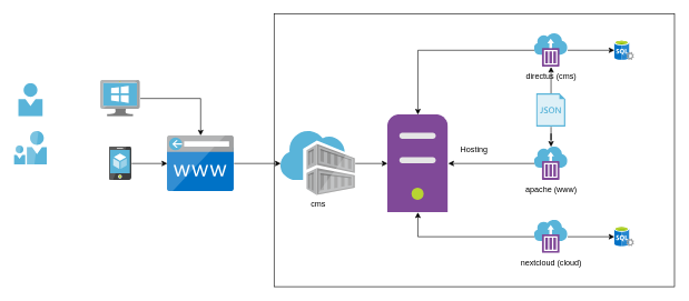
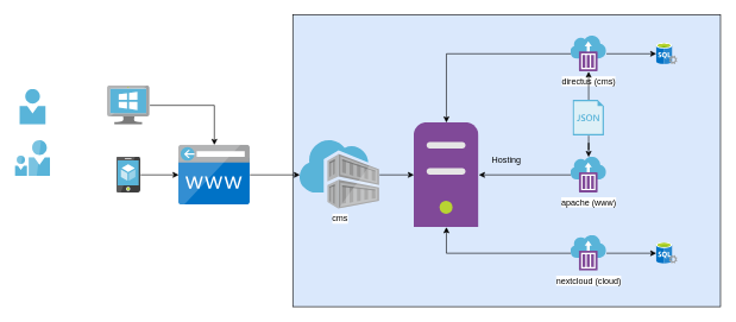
  <mxCell id="0" />
  <mxCell id="1" parent="0" />
- <mxCell id="2" value="Hosting" style="rounded=0;whiteSpace=wrap;html=1;" vertex="1" parent="1"><mxGeometry x="410" y="20" width="600" height="410" as="geometry" /></mxCell>
+ <mxCell id="2" value="Hosting" style="rounded=0;whiteSpace=wrap;html=1;fillColor=#dae8fc;" vertex="1" parent="1"><mxGeometry x="410" y="20" width="600" height="410" as="geometry" /></mxCell>
  <mxCell id="3" style="edgeStyle=orthogonalEdgeStyle;rounded=0;orthogonalLoop=1;jettySize=auto;html=1;" edge="1" parent="1" source="5" target="15"><mxGeometry relative="1" as="geometry" /></mxCell>
  <mxCell id="4" style="edgeStyle=orthogonalEdgeStyle;rounded=0;orthogonalLoop=1;jettySize=auto;html=1;" edge="1" parent="1" source="5" target="11"><mxGeometry relative="1" as="geometry" /></mxCell>
  <mxCell id="5" value="directus (cms)" style="aspect=fixed;html=1;points=[];align=center;image;fontSize=12;image=img/lib/mscae/Container_Instances.svg;rotation=0;" vertex="1" parent="1"><mxGeometry x="800" y="50" width="50" height="50" as="geometry" /></mxCell>
  <mxCell id="6" style="edgeStyle=orthogonalEdgeStyle;rounded=0;orthogonalLoop=1;jettySize=auto;html=1;" edge="1" parent="1" source="8" target="15"><mxGeometry relative="1" as="geometry" /></mxCell>
  <mxCell id="7" style="edgeStyle=orthogonalEdgeStyle;rounded=0;orthogonalLoop=1;jettySize=auto;html=1;" edge="1" parent="1" source="8" target="12"><mxGeometry relative="1" as="geometry" /></mxCell>
  <mxCell id="8" value="nextcloud (cloud)" style="aspect=fixed;html=1;points=[];align=center;image;fontSize=12;image=img/lib/mscae/Container_Instances.svg;rotation=0;" vertex="1" parent="1"><mxGeometry x="800" y="330" width="50" height="50" as="geometry" /></mxCell>
  <mxCell id="9" style="edgeStyle=orthogonalEdgeStyle;rounded=0;orthogonalLoop=1;jettySize=auto;html=1;" edge="1" parent="1" source="10" target="15"><mxGeometry relative="1" as="geometry" /></mxCell>
  <mxCell id="10" value="apache (www)" style="aspect=fixed;html=1;points=[];align=center;image;fontSize=12;image=img/lib/mscae/Container_Instances.svg;rotation=0;" vertex="1" parent="1"><mxGeometry x="800" y="220" width="50" height="50" as="geometry" /></mxCell>
  <mxCell id="11" value="" style="aspect=fixed;html=1;points=[];align=center;image;fontSize=12;image=img/lib/mscae/SQL_Servers.svg;" vertex="1" parent="1"><mxGeometry x="920" y="60" width="30" height="30" as="geometry" /></mxCell>
  <mxCell id="12" value="" style="aspect=fixed;html=1;points=[];align=center;image;fontSize=12;image=img/lib/mscae/SQL_Servers.svg;" vertex="1" parent="1"><mxGeometry x="920" y="340" width="30" height="30" as="geometry" /></mxCell>
  <mxCell id="13" style="edgeStyle=orthogonalEdgeStyle;rounded=0;orthogonalLoop=1;jettySize=auto;html=1;" edge="1" parent="1" source="23" target="10"><mxGeometry relative="1" as="geometry"><mxPoint x="825" y="177" as="sourcePoint" /></mxGeometry></mxCell>
  <mxCell id="14" style="edgeStyle=orthogonalEdgeStyle;rounded=0;orthogonalLoop=1;jettySize=auto;html=1;" edge="1" parent="1" source="23" target="5"><mxGeometry relative="1" as="geometry"><mxPoint x="825" y="146" as="sourcePoint" /></mxGeometry></mxCell>
  <mxCell id="15" value="" style="aspect=fixed;html=1;points=[];align=center;image;fontSize=12;image=img/lib/mscae/Non_Azure_Machine.svg;" vertex="1" parent="1"><mxGeometry x="580" y="171.61" width="91" height="146.77" as="geometry" /></mxCell>
  <mxCell id="16" style="edgeStyle=orthogonalEdgeStyle;rounded=0;orthogonalLoop=1;jettySize=auto;html=1;" edge="1" parent="1" source="17" target="15"><mxGeometry relative="1" as="geometry" /></mxCell>
  <mxCell id="17" value="cms" style="aspect=fixed;html=1;points=[];align=center;image;fontSize=12;image=img/lib/mscae/Container_Registries.svg;" vertex="1" parent="1"><mxGeometry x="420" y="197" width="111.63" height="96" as="geometry" /></mxCell>
  <mxCell id="18" style="edgeStyle=orthogonalEdgeStyle;rounded=0;orthogonalLoop=1;jettySize=auto;html=1;exitX=0.5;exitY=1;exitDx=0;exitDy=0;" edge="1" parent="1" source="2" target="2"><mxGeometry relative="1" as="geometry" /></mxCell>
  <mxCell id="19" style="edgeStyle=orthogonalEdgeStyle;rounded=0;orthogonalLoop=1;jettySize=auto;html=1;" edge="1" parent="1" source="20" target="27"><mxGeometry relative="1" as="geometry" /></mxCell>
  <mxCell id="20" value="" style="aspect=fixed;html=1;points=[];align=center;image;fontSize=12;image=img/lib/mscae/VirtualMachineWindows.svg;" vertex="1" parent="1"><mxGeometry x="150" y="120" width="59.57" height="54.8" as="geometry" /></mxCell>
  <mxCell id="21" value="" style="aspect=fixed;html=1;points=[];align=center;image;fontSize=12;image=img/lib/mscae/Person.svg;" vertex="1" parent="1"><mxGeometry x="27" y="124.8" width="37" height="50" as="geometry" /></mxCell>
  <mxCell id="22" value="" style="aspect=fixed;html=1;points=[];align=center;image;fontSize=12;image=img/lib/mscae/Two_User_Icon.svg;" vertex="1" parent="1"><mxGeometry x="20.5" y="197" width="50" height="50" as="geometry" /></mxCell>
  <mxCell id="23" value="" style="aspect=fixed;html=1;points=[];align=center;image;fontSize=12;image=img/lib/mscae/Templates.svg;" vertex="1" parent="1"><mxGeometry x="803" y="140" width="44" height="50" as="geometry" /></mxCell>
  <mxCell id="24" style="edgeStyle=orthogonalEdgeStyle;rounded=0;orthogonalLoop=1;jettySize=auto;html=1;" edge="1" parent="1" source="25" target="27"><mxGeometry relative="1" as="geometry" /></mxCell>
  <mxCell id="25" value="" style="aspect=fixed;html=1;points=[];align=center;image;fontSize=12;image=img/lib/mscae/App_Service_Mobile_App.svg;" vertex="1" parent="1"><mxGeometry x="162.57" y="220" width="34" height="50" as="geometry" /></mxCell>
  <mxCell id="26" style="edgeStyle=orthogonalEdgeStyle;rounded=0;orthogonalLoop=1;jettySize=auto;html=1;" edge="1" parent="1" source="27" target="17"><mxGeometry relative="1" as="geometry" /></mxCell>
  <mxCell id="27" value="" style="aspect=fixed;html=1;points=[];align=center;image;fontSize=12;image=img/lib/mscae/CustomDomain.svg;" vertex="1" parent="1"><mxGeometry x="250" y="203" width="100" height="84" as="geometry" /></mxCell>
